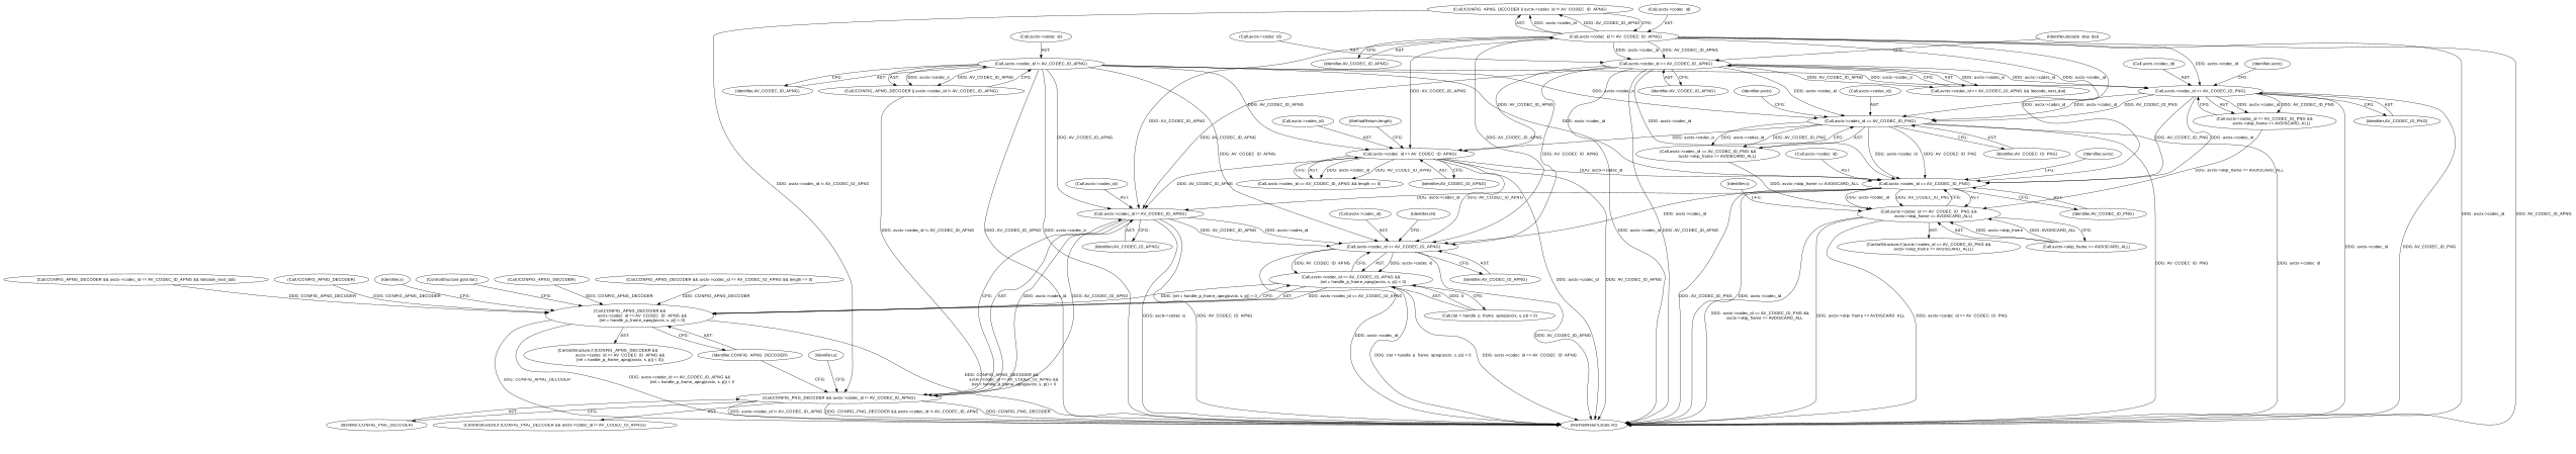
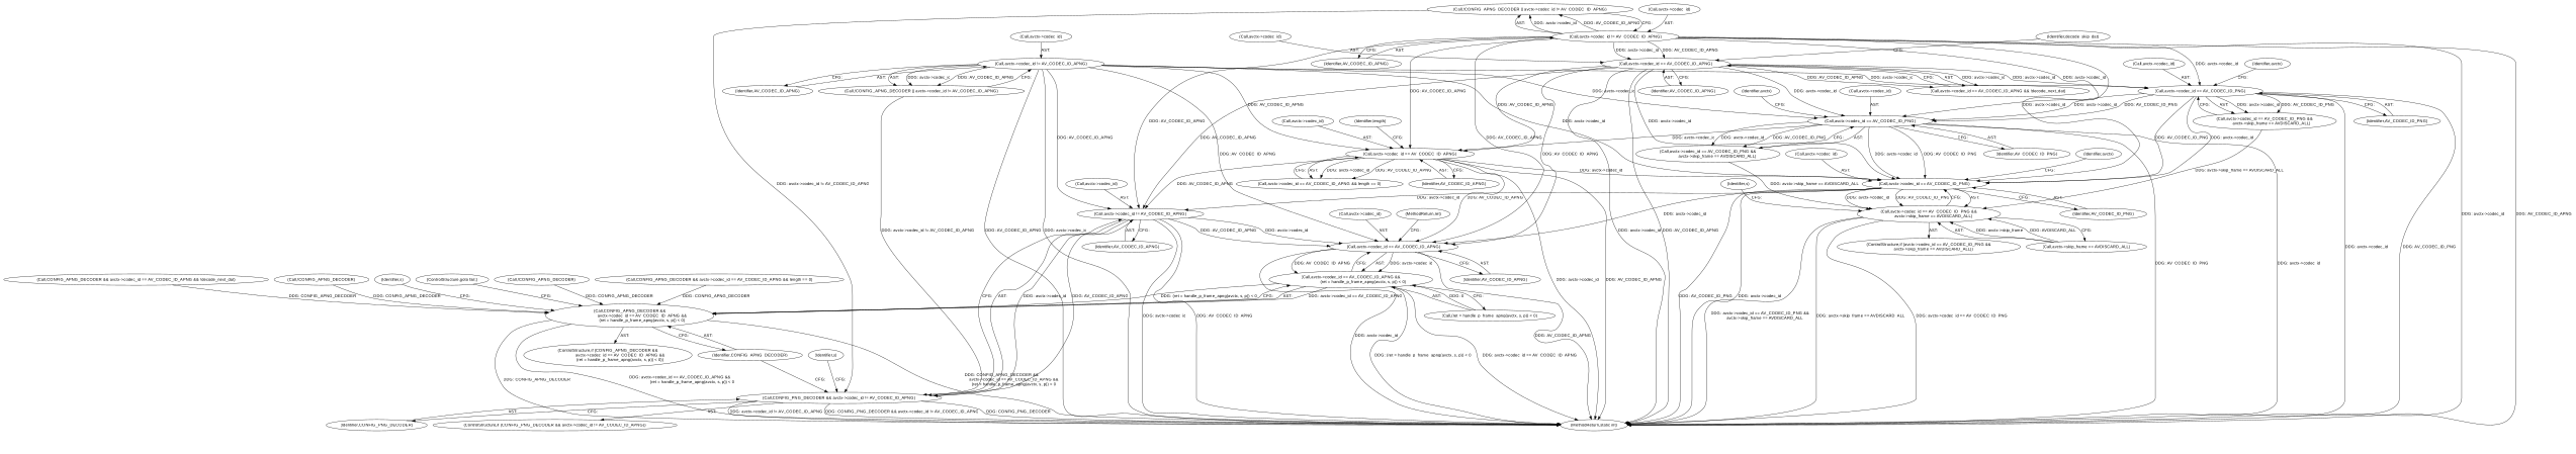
  digraph {
    fontname="Liberation Sans"
    node [fontname="Liberation Sans"]
    edge [fontname="Liberation Sans"]
    n1 [label="(Call,avctx->codec_id == AV_CODEC_ID_PNG)"]
    n2 [label="(Call,avctx->codec_id == AV_CODEC_ID_PNG &&\n        avctx->skip_frame == AVDISCARD_ALL)"]
    n3 [label="(Call,avctx->codec_id != AV_CODEC_ID_APNG)"]
    n4 [label="(Call,avctx->codec_id == AV_CODEC_ID_APNG)"]
    n5 [label="(Identifier,AV_CODEC_ID_PNG)"]
    n6 [label="(MethodReturn,static int)"]
    n7 [label="(ControlStructure,if (avctx->codec_id == AV_CODEC_ID_PNG &&\n        avctx->skip_frame == AVDISCARD_ALL))"]
    n8 [label="(Call,avctx->skip_frame == AVDISCARD_ALL)"]
    n9 [label="(Call,CONFIG_PNG_DECODER && avctx->codec_id != AV_CODEC_ID_APNG)"]
    n10 [label="(Identifier,AV_CODEC_ID_APNG)"]
    n11 [label="(Call,avctx->codec_id == AV_CODEC_ID_APNG &&\n                     (ret = handle_p_frame_apng(avctx, s, p)) < 0)"]
    n12 [label="(Identifier,AV_CODEC_ID_APNG)"]
    n13 [label="(Call,avctx->codec_id == AV_CODEC_ID_APNG)"]
    n14 [label="(Call,avctx->codec_id == AV_CODEC_ID_PNG)"]
    n15 [label="(Call,avctx->codec_id == AV_CODEC_ID_PNG)"]
    n16 [label="(Call,avctx->codec_id == AV_CODEC_ID_APNG)"]
    n17 [label="(Identifier,AV_CODEC_ID_APNG)"]
    n18 [label="(Call,avctx->codec_id == AV_CODEC_ID_APNG && !decode_next_dat)"]
    n19 [label="(Identifier,AV_CODEC_ID_PNG)"]
    n20 [label="(Call,avctx->codec_id == AV_CODEC_ID_PNG &&\n                avctx->skip_frame == AVDISCARD_ALL)"]
    n21 [label="(Call,avctx->codec_id == AV_CODEC_ID_PNG &&\n            avctx->skip_frame == AVDISCARD_ALL)"]
    n22 [label="(Identifier,AV_CODEC_ID_PNG)"]
    n23 [label="(Identifier,AV_CODEC_ID_APNG)"]
    n24 [label="(Call,avctx->codec_id == AV_CODEC_ID_APNG && length == 0)"]
    n25 [label="(Call,avctx->codec_id != AV_CODEC_ID_APNG)"]
    n26 [label="(Call,!CONFIG_APNG_DECODER || avctx->codec_id != AV_CODEC_ID_APNG)"]
    n27 [label="(Identifier,AV_CODEC_ID_APNG)"]
    n28 [label="(Call,avctx->codec_id != AV_CODEC_ID_APNG)"]
    n29 [label="(Identifier,AV_CODEC_ID_APNG)"]
    n30 [label="(Call,!CONFIG_APNG_DECODER || avctx->codec_id != AV_CODEC_ID_APNG)"]
    n31 [label="(ControlStructure,if (CONFIG_PNG_DECODER && avctx->codec_id != AV_CODEC_ID_APNG))"]
    n32 [label="(Identifier,CONFIG_PNG_DECODER)"]
    n33 [label="(Call,CONFIG_APNG_DECODER &&\n                     avctx->codec_id == AV_CODEC_ID_APNG &&\n                     (ret = handle_p_frame_apng(avctx, s, p)) < 0)"]
    n34 [label="(Call,(ret = handle_p_frame_apng(avctx, s, p)) < 0)"]
    n35 [label="(ControlStructure,if (CONFIG_APNG_DECODER &&\n                     avctx->codec_id == AV_CODEC_ID_APNG &&\n                     (ret = handle_p_frame_apng(avctx, s, p)) < 0))"]
    n36 [label="(Identifier,CONFIG_APNG_DECODER)"]
    n37 [label="(Call,CONFIG_APNG_DECODER && avctx->codec_id == AV_CODEC_ID_APNG && length == 0)"]
-   n38 [label="(Identifier,ret)"]
+   n38 [label="(MethodReturn,ret)"]
    n39 [label="(Identifier,avctx)"]
    n40 [label="(Call,CONFIG_APNG_DECODER && avctx->codec_id == AV_CODEC_ID_APNG && !decode_next_dat)"]
    n41 [label="(Identifier,avctx)"]
    n42 [label="(Call,!CONFIG_APNG_DECODER)"]
    n43 [label="(Identifier,s)"]
    n44 [label="(Call,avctx->codec_id)"]
    n45 [label="(Call,avctx->codec_id)"]
    n46 [label="(Identifier,s)"]
    n47 [label="(Call,avctx->codec_id)"]
    n48 [label="(Call,avctx->codec_id)"]
    n49 [label="(ControlStructure,goto fail;)"]
    n50 [label="(Call,avctx->codec_id)"]
    n51 [label="(Call,avctx->codec_id)"]
    n52 [label="(Identifier,decode_skip_dat)"]
    n53 [label="(Call,!CONFIG_APNG_DECODER)"]
    n54 [label="(Identifier,avctx)"]
    n55 [label="(Call,avctx->codec_id)"]
    n56 [label="(Call,avctx->codec_id)"]
-   n57 [label="(MethodReturn,length)"]
+   n57 [label="(Identifier,length)"]
    n58 [label="(Identifier,s)"]
    n59 [label="(Call,avctx->codec_id)"]
    n1 -> n2 [label="AST: "]
    n1 -> n2 [label="DDG: avctx->codec_id"]
    n1 -> n2 [label="DDG: AV_CODEC_ID_PNG"]
    n1 -> n3 [label="DDG: avctx->codec_id"]
    n1 -> n4 [label="DDG: avctx->codec_id"]
    n1 -> n5 [label="CFG: "]
    n1 -> n6 [label="DDG: avctx->codec_id"]
    n1 -> n6 [label="DDG: AV_CODEC_ID_PNG"]
    n2 -> n1 [label="CFG: "]
    n2 -> n6 [label="DDG: avctx->skip_frame == AVDISCARD_ALL"]
    n2 -> n6 [label="DDG: avctx->codec_id == AV_CODEC_ID_PNG"]
    n2 -> n6 [label="DDG: avctx->codec_id == AV_CODEC_ID_PNG &&\n        avctx->skip_frame == AVDISCARD_ALL"]
    n2 -> n7 [label="AST: "]
    n2 -> n8 [label="CFG: "]
    n3 -> n4 [label="DDG: avctx->codec_id"]
    n3 -> n4 [label="DDG: AV_CODEC_ID_APNG"]
    n3 -> n6 [label="DDG: avctx->codec_id"]
    n3 -> n6 [label="DDG: AV_CODEC_ID_APNG"]
    n3 -> n9 [label="AST: "]
    n3 -> n9 [label="DDG: avctx->codec_id"]
    n3 -> n9 [label="DDG: AV_CODEC_ID_APNG"]
    n3 -> n10 [label="CFG: "]
    n4 -> n6 [label="DDG: avctx->codec_id"]
    n4 -> n6 [label="DDG: AV_CODEC_ID_APNG"]
    n4 -> n11 [label="AST: "]
    n4 -> n11 [label="DDG: avctx->codec_id"]
    n4 -> n11 [label="DDG: AV_CODEC_ID_APNG"]
    n4 -> n12 [label="CFG: "]
    n5 -> n1 [label="AST: "]
    n8 -> n2 [label="AST: "]
    n8 -> n2 [label="DDG: avctx->skip_frame"]
    n8 -> n2 [label="DDG: AVDISCARD_ALL"]
    n9 -> n3 [label="CFG: "]
    n9 -> n6 [label="DDG: CONFIG_PNG_DECODER && avctx->codec_id != AV_CODEC_ID_APNG"]
    n9 -> n6 [label="DDG: CONFIG_PNG_DECODER"]
    n9 -> n6 [label="DDG: avctx->codec_id != AV_CODEC_ID_APNG"]
    n9 -> n31 [label="AST: "]
    n9 -> n32 [label="CFG: "]
    n10 -> n3 [label="AST: "]
    n11 -> n4 [label="CFG: "]
    n11 -> n6 [label="DDG: (ret = handle_p_frame_apng(avctx, s, p)) < 0"]
    n11 -> n6 [label="DDG: avctx->codec_id == AV_CODEC_ID_APNG"]
    n11 -> n33 [label="AST: "]
    n11 -> n33 [label="DDG: avctx->codec_id == AV_CODEC_ID_APNG"]
    n11 -> n33 [label="DDG: (ret = handle_p_frame_apng(avctx, s, p)) < 0"]
    n11 -> n34 [label="CFG: "]
    n12 -> n4 [label="AST: "]
    n13 -> n1 [label="DDG: avctx->codec_id"]
    n13 -> n3 [label="DDG: AV_CODEC_ID_APNG"]
    n13 -> n4 [label="DDG: AV_CODEC_ID_APNG"]
    n13 -> n6 [label="DDG: avctx->codec_id"]
    n13 -> n6 [label="DDG: AV_CODEC_ID_APNG"]
    n13 -> n14 [label="DDG: avctx->codec_id"]
    n13 -> n15 [label="DDG: avctx->codec_id"]
    n13 -> n16 [label="DDG: AV_CODEC_ID_APNG"]
    n13 -> n17 [label="CFG: "]
    n13 -> n18 [label="AST: "]
    n13 -> n18 [label="DDG: avctx->codec_id"]
    n13 -> n18 [label="DDG: AV_CODEC_ID_APNG"]
    n14 -> n1 [label="DDG: avctx->codec_id"]
    n14 -> n1 [label="DDG: AV_CODEC_ID_PNG"]
    n14 -> n6 [label="DDG: avctx->codec_id"]
    n14 -> n6 [label="DDG: AV_CODEC_ID_PNG"]
    n14 -> n16 [label="DDG: avctx->codec_id"]
    n14 -> n19 [label="CFG: "]
    n14 -> n20 [label="AST: "]
    n14 -> n20 [label="DDG: avctx->codec_id"]
    n14 -> n20 [label="DDG: AV_CODEC_ID_PNG"]
    n15 -> n1 [label="DDG: avctx->codec_id"]
    n15 -> n1 [label="DDG: AV_CODEC_ID_PNG"]
    n15 -> n6 [label="DDG: avctx->codec_id"]
    n15 -> n6 [label="DDG: AV_CODEC_ID_PNG"]
    n15 -> n14 [label="DDG: avctx->codec_id"]
    n15 -> n14 [label="DDG: AV_CODEC_ID_PNG"]
    n15 -> n21 [label="AST: "]
    n15 -> n21 [label="DDG: avctx->codec_id"]
    n15 -> n21 [label="DDG: AV_CODEC_ID_PNG"]
    n15 -> n22 [label="CFG: "]
    n16 -> n1 [label="DDG: avctx->codec_id"]
    n16 -> n3 [label="DDG: AV_CODEC_ID_APNG"]
    n16 -> n4 [label="DDG: AV_CODEC_ID_APNG"]
    n16 -> n6 [label="DDG: AV_CODEC_ID_APNG"]
    n16 -> n6 [label="DDG: avctx->codec_id"]
    n16 -> n23 [label="CFG: "]
    n16 -> n24 [label="AST: "]
    n16 -> n24 [label="DDG: avctx->codec_id"]
    n16 -> n24 [label="DDG: AV_CODEC_ID_APNG"]
    n17 -> n13 [label="AST: "]
    n18 -> n13 [label="CFG: "]
    n19 -> n14 [label="AST: "]
    n20 -> n2 [label="DDG: avctx->skip_frame == AVDISCARD_ALL"]
    n20 -> n14 [label="CFG: "]
    n21 -> n2 [label="DDG: avctx->skip_frame == AVDISCARD_ALL"]
    n21 -> n15 [label="CFG: "]
    n22 -> n15 [label="AST: "]
    n23 -> n16 [label="AST: "]
    n24 -> n16 [label="CFG: "]
    n25 -> n1 [label="DDG: avctx->codec_id"]
    n25 -> n3 [label="DDG: AV_CODEC_ID_APNG"]
    n25 -> n4 [label="DDG: AV_CODEC_ID_APNG"]
    n25 -> n6 [label="DDG: avctx->codec_id"]
    n25 -> n6 [label="DDG: AV_CODEC_ID_APNG"]
    n25 -> n13 [label="DDG: avctx->codec_id"]
    n25 -> n13 [label="DDG: AV_CODEC_ID_APNG"]
    n25 -> n14 [label="DDG: avctx->codec_id"]
    n25 -> n15 [label="DDG: avctx->codec_id"]
    n25 -> n16 [label="DDG: AV_CODEC_ID_APNG"]
    n25 -> n26 [label="AST: "]
    n25 -> n26 [label="DDG: avctx->codec_id"]
    n25 -> n26 [label="DDG: AV_CODEC_ID_APNG"]
    n25 -> n27 [label="CFG: "]
    n26 -> n9 [label="DDG: avctx->codec_id != AV_CODEC_ID_APNG"]
    n26 -> n25 [label="CFG: "]
    n27 -> n25 [label="AST: "]
    n28 -> n1 [label="DDG: avctx->codec_id"]
    n28 -> n3 [label="DDG: AV_CODEC_ID_APNG"]
    n28 -> n4 [label="DDG: AV_CODEC_ID_APNG"]
    n28 -> n6 [label="DDG: avctx->codec_id"]
    n28 -> n6 [label="DDG: AV_CODEC_ID_APNG"]
    n28 -> n14 [label="DDG: avctx->codec_id"]
    n28 -> n15 [label="DDG: avctx->codec_id"]
    n28 -> n16 [label="DDG: AV_CODEC_ID_APNG"]
    n28 -> n29 [label="CFG: "]
    n28 -> n30 [label="AST: "]
    n28 -> n30 [label="DDG: avctx->codec_id"]
    n28 -> n30 [label="DDG: AV_CODEC_ID_APNG"]
    n29 -> n28 [label="AST: "]
    n30 -> n9 [label="DDG: avctx->codec_id != AV_CODEC_ID_APNG"]
    n30 -> n28 [label="CFG: "]
    n32 -> n9 [label="AST: "]
    n33 -> n6 [label="DDG: CONFIG_APNG_DECODER &&\n                     avctx->codec_id == AV_CODEC_ID_APNG &&\n                     (ret = handle_p_frame_apng(avctx, s, p)) < 0"]
    n33 -> n6 [label="DDG: CONFIG_APNG_DECODER"]
    n33 -> n6 [label="DDG: avctx->codec_id == AV_CODEC_ID_APNG &&\n                     (ret = handle_p_frame_apng(avctx, s, p)) < 0"]
    n33 -> n11 [label="CFG: "]
    n33 -> n35 [label="AST: "]
    n33 -> n36 [label="CFG: "]
    n34 -> n11 [label="AST: "]
    n34 -> n11 [label="DDG: 0"]
    n36 -> n9 [label="CFG: "]
    n36 -> n33 [label="AST: "]
    n37 -> n33 [label="DDG: CONFIG_APNG_DECODER"]
    n38 -> n4 [label="CFG: "]
    n39 -> n14 [label="CFG: "]
    n40 -> n33 [label="DDG: CONFIG_APNG_DECODER"]
    n41 -> n1 [label="CFG: "]
    n42 -> n33 [label="DDG: CONFIG_APNG_DECODER"]
    n43 -> n9 [label="CFG: "]
    n44 -> n4 [label="AST: "]
    n45 -> n28 [label="AST: "]
    n46 -> n33 [label="CFG: "]
    n47 -> n16 [label="AST: "]
    n48 -> n1 [label="AST: "]
    n49 -> n33 [label="CFG: "]
    n50 -> n15 [label="AST: "]
    n51 -> n3 [label="AST: "]
    n52 -> n13 [label="CFG: "]
    n53 -> n33 [label="DDG: CONFIG_APNG_DECODER"]
    n54 -> n15 [label="CFG: "]
    n55 -> n25 [label="AST: "]
    n56 -> n14 [label="AST: "]
    n57 -> n16 [label="CFG: "]
    n58 -> n2 [label="CFG: "]
    n59 -> n13 [label="AST: "]
  }
